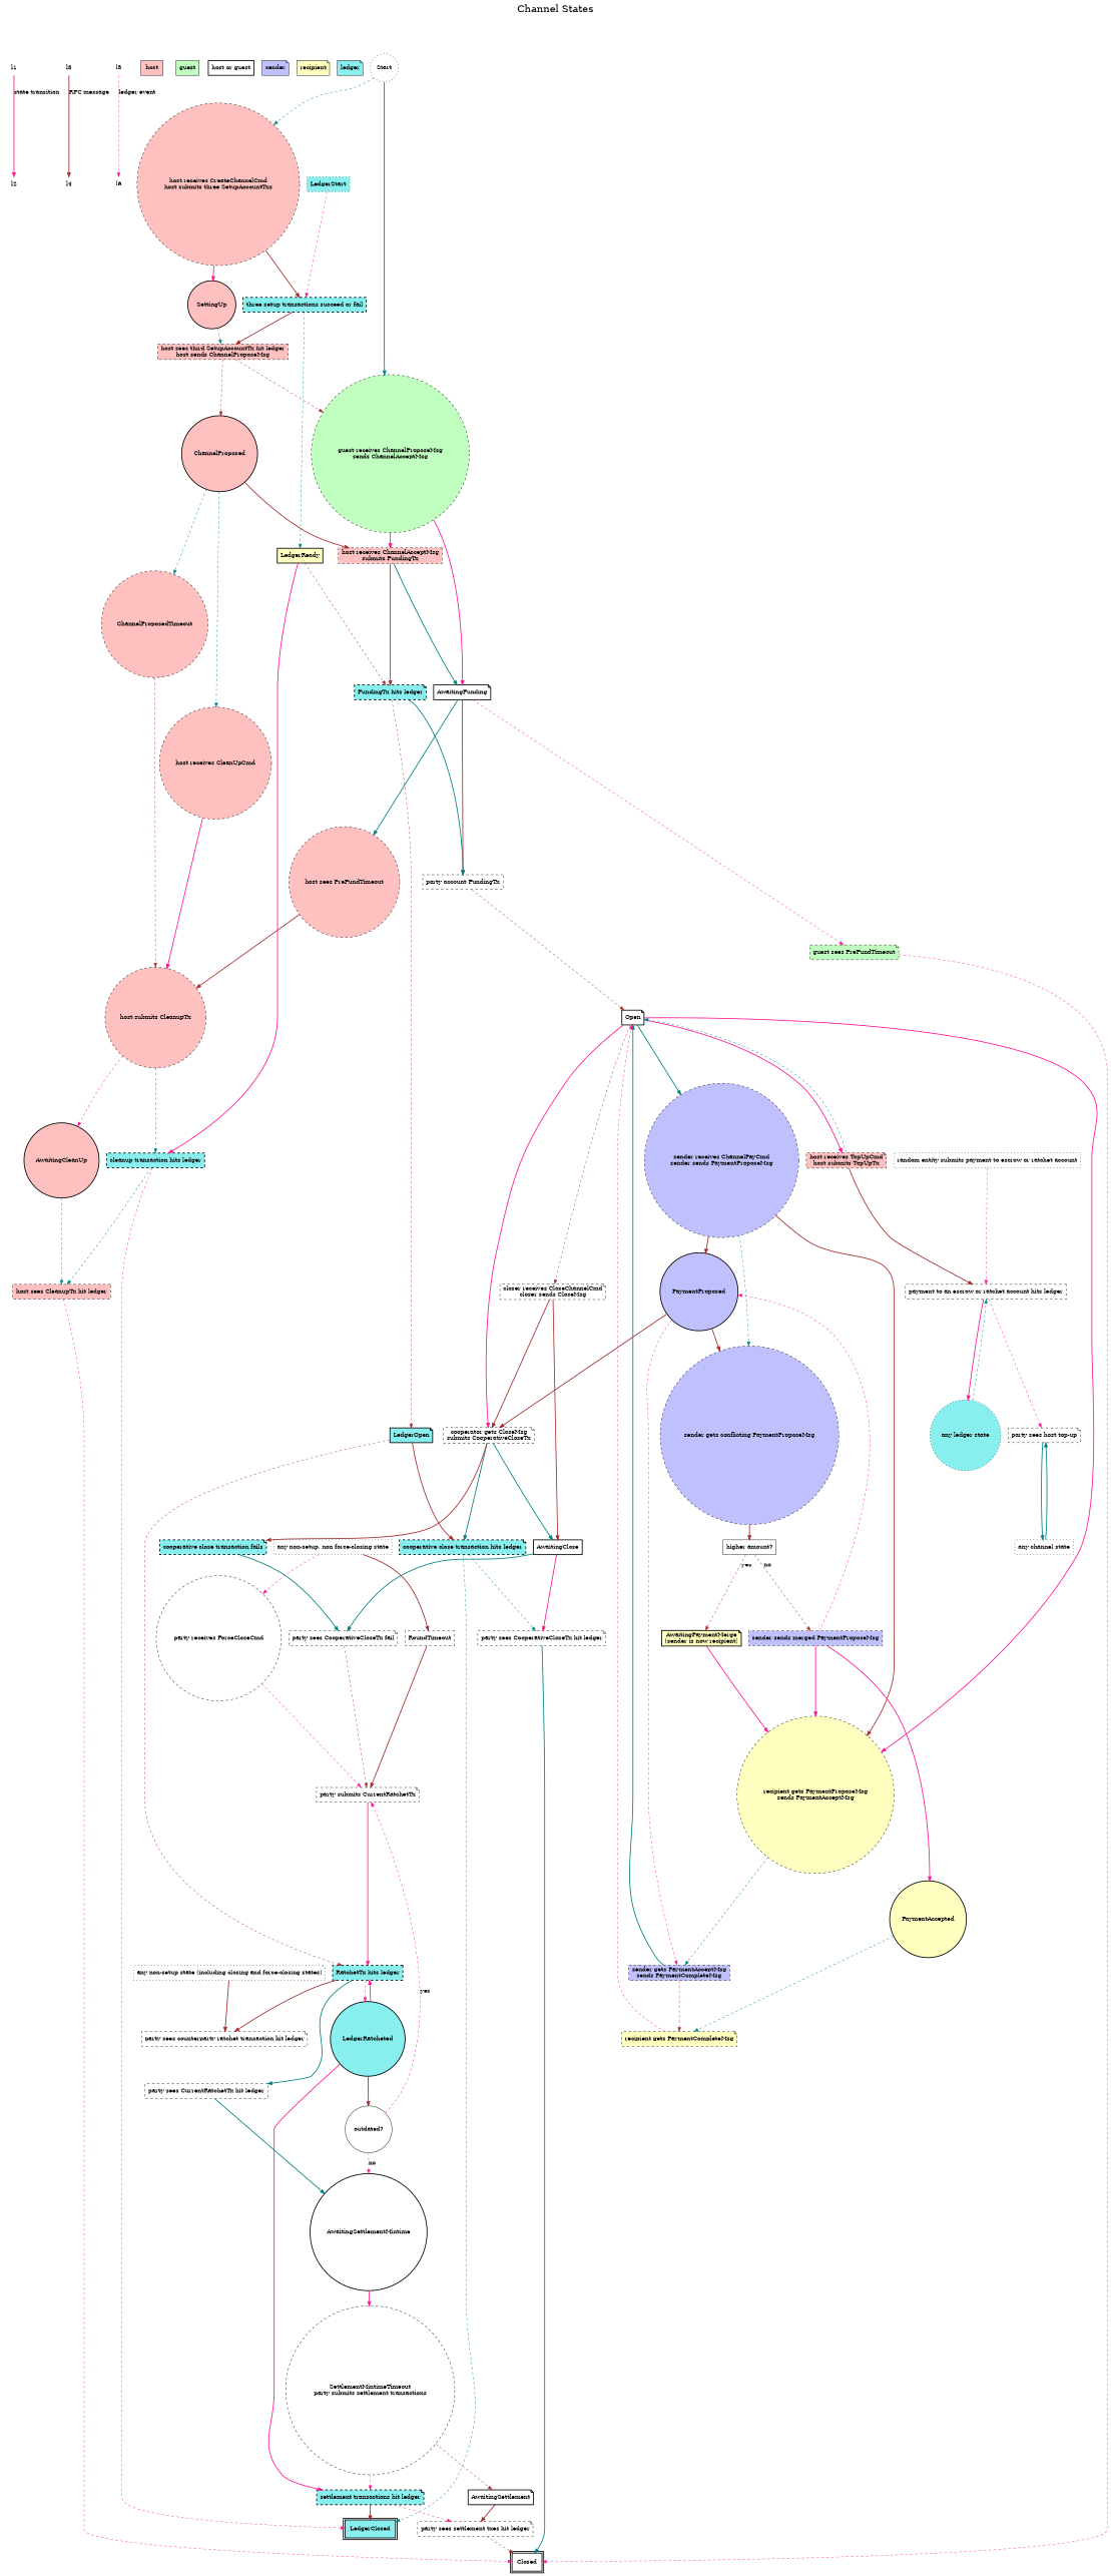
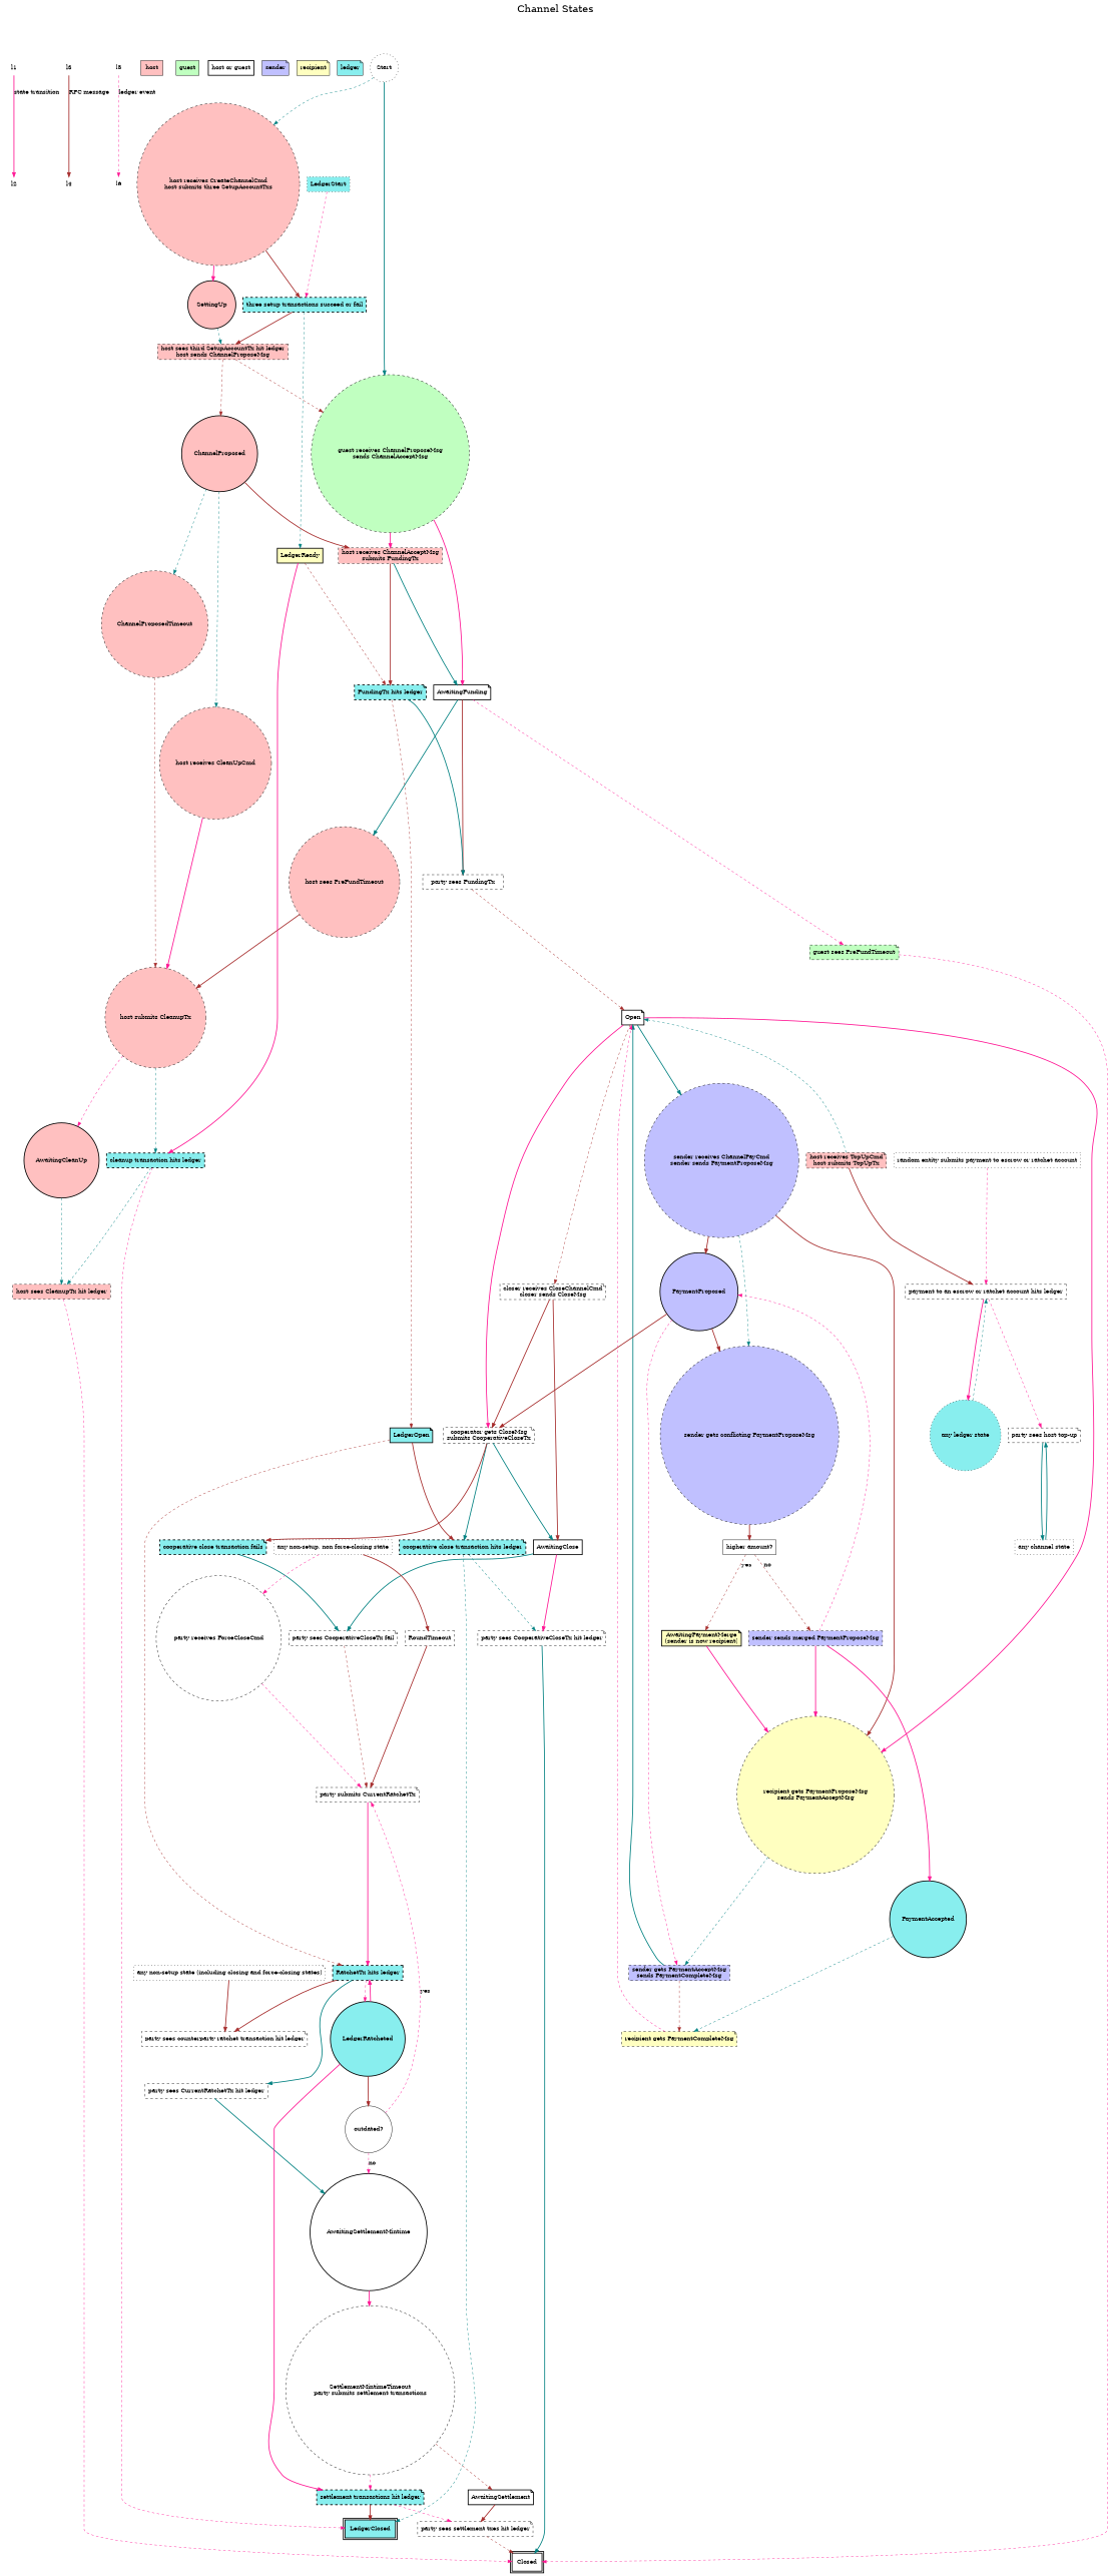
  digraph {
    fontsize=24
    label="Channel States\n\n"
    labelloc=t
    node [shape=box style="dashed,filled"]
    edge [color=brown style=bold]
    l1 [shape=plaintext style=""]
    l2 [shape=plaintext style=""]
    l3 [shape=plaintext style=""]
    l4 [shape=plaintext style=""]
    l5 [shape=plaintext style=""]
    l6 [shape=plaintext style=""]
    n7 [fillcolor="#ffc0c0" label=host style=filled]
    n8 [fillcolor="#c0ffc0" label=guest style=filled]
    n9 [label="host or guest" style=bold]
    n10 [fillcolor="#c0c0ff" label=sender shape=note style=filled]
    n11 [fillcolor="#ffffc0" label=recipient shape=note style=filled]
    n12 [fillcolor="#88eeee" label=ledger shape=note style=filled]
    Start [shape=circle style=dotted]
    n14 [fillcolor="#c0ffc0" label="guest receives ChannelProposeMsg\nsends ChannelAcceptMsg" shape=circle]
    n15 [fillcolor="#ffc0c0" label="host receives CreateChannelCmd\nhost submits three SetupAccountTxs" shape=circle]
    AwaitingFunding [shape=note style=bold]
    n17 [fillcolor="#ffc0c0" label="host receives ChannelAcceptMsg\nsubmits FundingTx"]
    SettingUp [fillcolor="#ffc0c0" shape=circle style="bold, filled"]
    n19 [fillcolor="#88eeee" label="three setup transactions succeed or fail" style="dashed,filled,bold"]
-   n20 [label="party account FundingTx" style=dashed]
+   n20 [label="party sees FundingTx" style=dashed]
    n21 [fillcolor="#c0ffc0" label="guest sees PreFundTimeout" shape=note]
    n22 [fillcolor="#ffc0c0" label="host sees PreFundTimeout" shape=circle]
    Open [shape=note style=bold]
    Closed [peripheries=2 style=bold]
    n25 [fillcolor="#ffc0c0" label="host submits CleanupTx" shape=circle]
    AwaitingPaymentMerge [fillcolor="#ffffc0" label="\N\n(sender is now recipient)" shape=note style="bold,filled"]
    n27 [fillcolor="#ffffc0" label="recipient gets PaymentProposeMsg\nsends PaymentAcceptMsg" shape=circle]
    n28 [fillcolor="#c0c0ff" label="sender gets PaymentAcceptMsg\nsends PaymentCompleteMsg"]
    ChannelProposed [fillcolor="#ffc0c0" shape=circle style="bold,filled"]
    n30 [fillcolor="#ffc0c0" label=ChannelProposedTimeout shape=circle]
    n31 [fillcolor="#ffc0c0" label="host receives CleanUpCmd" shape=circle]
    n32 [fillcolor="#88eeee" label="FundingTx hits ledger" shape=note style="dashed,filled,bold"]
    n33 [fillcolor="#ffc0c0" label="host receives TopUpCmd\nhost submits TopUpTx" shape=note]
    n34 [fillcolor="#c0c0ff" label="sender receives ChannelPayCmd\nsender sends PaymentProposeMsg" shape=circle]
    n35 [label="cooperator gets CloseMsg\nsubmits CooperativeCloseTx" shape=note style=dashed]
    n36 [label="closer receives CloseChannelCmd\ncloser sends CloseMsg" shape=note style=dashed]
    n37 [label="payment to an escrow or ratchet account hits ledger" style=dashed]
    PaymentProposed [fillcolor="#c0c0ff" shape=circle style="bold,filled"]
    n39 [fillcolor="#c0c0ff" label="sender gets conflicting PaymentProposeMsg" shape=circle]
    AwaitingClose [style=bold]
    n41 [fillcolor="#88eeee" label="cooperative close transaction hits ledger" shape=note style="dashed,filled,bold"]
    n42 [fillcolor="#88eeee" label="cooperative close transaction fails" shape=note style="dashed,filled,bold"]
-   PaymentAccepted [fillcolor="#ffffc0" shape=circle style="bold,filled"]
+   PaymentAccepted [fillcolor="#88eeee" shape=circle style="bold,filled"]
    n44 [fillcolor="#ffffc0" label="recipient gets PaymentCompleteMsg" shape=note style="dashed, filled"]
    n45 [label="higher amount?" style=""]
    n46 [fillcolor="#ffc0c0" label="host sees third SetupAccountTx hit ledger\nhost sends ChannelProposeMsg"]
    AwaitingCleanUp [fillcolor="#ffc0c0" shape=circle style="bold,filled"]
    n48 [fillcolor="#ffc0c0" label="host sees CleanupTx hit ledger"]
    LedgerOpen [fillcolor="#88eeee" shape=note style="filled,bold"]
    n50 [fillcolor="#c0c0ff" label="sender sends merged PaymentProposeMsg"]
    n51 [label="party sees host top-up" shape=note style=dashed]
    n52 [fillcolor="#88eeee" label="any ledger state" shape=circle style="filled,dotted"]
    LedgerReady [fillcolor="#ffffc0" style="filled,bold"]
    n54 [fillcolor="#88eeee" label="cleanup transaction hits ledger" style="dashed,filled,bold"]
    LedgerClosed [fillcolor="#88eeee" peripheries=2 style="filled,bold"]
    n56 [label="party sees CooperativeCloseTx hit ledger" shape=note style=dashed]
    n57 [label="party sees CooperativeCloseTx fail" shape=note style=dashed]
    n58 [label="party submits CurrentRatchetTx" shape=note style=dashed]
    n59 [label="any non-setup state (including closing and force-closing states)" shape=note style=dotted]
    n60 [label="party sees counterparty ratchet transaction hit ledger" shape=note style=dashed]
    n61 [label="any non-setup, non force-closing state" style=dotted]
    n62 [label=RoundTimeout style=dashed]
    n63 [label="party receives ForceCloseCmd" shape=circle style=dashed]
    n64 [fillcolor="#88eeee" label="RatchetTx hits ledger" style="dashed,filled,bold"]
    n65 [label="party sees CurrentRatchetTx hit ledger" style=dashed]
    AwaitingSettlementMintime [shape=circle style=bold]
    n67 [label="SettlementMintimeTimeout\nparty submits settlement transactions" shape=circle style=dashed]
    n68 [label="outdated?" shape=circle style=""]
    AwaitingSettlement [shape=note style=bold]
    n70 [fillcolor="#88eeee" label="settlement transactions hit ledger" shape=note style="dashed,filled,bold"]
    n71 [label="party sees settlement txes hit ledger" shape=note style=dashed]
    LedgerRatcheted [fillcolor="#88eeee" shape=circle style="filled,bold"]
    n73 [label="any channel state" style=dotted]
    n74 [label="random entity submits payment to escrow or ratchet account" style=dotted]
    LedgerStart [fillcolor="#88eeee" style="filled,dotted"]
    l1 -> l2 [color=deeppink label="state transition"]
    l3 -> l4 [label="RPC message"]
    l5 -> l6 [color=deeppink label="ledger event" style=dashed]
    Start -> n14 [color=teal]
    Start -> n15 [color=teal style=dashed]
    n14 -> AwaitingFunding [color=deeppink]
    n14 -> n17 [color=deeppink]
    n15 -> SettingUp [color=deeppink]
    n15 -> n19
    AwaitingFunding -> n20
    AwaitingFunding -> n21 [color=deeppink style=dashed]
    AwaitingFunding -> n22 [color=teal]
    n17 -> AwaitingFunding [color=teal]
    n17 -> n32
    SettingUp -> n46 [color=teal style=dashed]
    n19 -> n46
    n19 -> LedgerReady [color=teal style=dashed]
    n20 -> Open [style=dashed]
    n21 -> Closed [color=deeppink style=dashed]
    n22 -> n25
    Open -> n27 [color=deeppink]
-   Open -> n33 [color=deeppink]
    Open -> n34 [color=teal]
    Open -> n35 [color=deeppink]
    Open -> n36 [style=dashed]
    n25 -> AwaitingCleanUp [color=deeppink style=dashed]
    n25 -> n54 [color=teal style=dashed]
    AwaitingPaymentMerge -> n27 [color=deeppink]
    n27 -> n28 [color=teal style=dashed]
    n28 -> Open [color=teal]
    n28 -> n44 [style=dashed]
    ChannelProposed -> n17
    ChannelProposed -> n30 [color=teal style=dashed]
    ChannelProposed -> n31 [color=teal style=dashed]
    n30 -> n25 [style=dashed]
    n31 -> n25 [color=deeppink]
    n32 -> n20 [color=teal]
    n32 -> LedgerOpen [style=dashed]
    n33 -> Open [color=teal style=dashed]
    n33 -> n37
    n34 -> n27
    n34 -> PaymentProposed
    n34 -> n39 [color=teal style=dashed]
    n35 -> AwaitingClose [color=teal]
    n35 -> n41 [color=teal]
    n35 -> n42
    n36 -> n35
    n36 -> AwaitingClose
    n37 -> n51 [color=deeppink style=dashed]
    n37 -> n52 [color=deeppink]
    PaymentProposed -> n28 [color=deeppink style=dashed]
    PaymentProposed -> n35
    PaymentProposed -> n39
    n39 -> n45
    AwaitingClose -> n56 [color=deeppink]
    AwaitingClose -> n57 [color=teal]
    n41 -> LedgerClosed [color=teal style=dashed]
    n41 -> n56 [color=teal style=dashed]
    n42 -> n57 [color=teal]
    PaymentAccepted -> n44 [color=teal style=dashed]
    n44 -> Open [color=deeppink style=dashed]
    n45 -> AwaitingPaymentMerge [label=yes style=dashed]
    n45 -> n50 [label=no style=dashed]
    n46 -> n14 [style=dashed]
    n46 -> ChannelProposed [style=dashed]
    AwaitingCleanUp -> n48 [color=teal style=dashed]
    n48 -> Closed [color=deeppink style=dashed]
    LedgerOpen -> n41
    LedgerOpen -> n64 [style=dashed]
    n50 -> n27 [color=deeppink]
    n50 -> PaymentProposed [color=deeppink style=dashed]
    n50 -> PaymentAccepted [color=deeppink]
    n51 -> n73 [color=teal]
    n52 -> n37 [color=teal style=dashed]
    LedgerReady -> n32 [style=dashed]
    LedgerReady -> n54 [color=deeppink]
    n54 -> n48 [color=teal style=dashed]
    n54 -> LedgerClosed [color=deeppink style=dashed]
    n56 -> Closed [color=teal]
    n57 -> n58 [style=dashed]
    n58 -> n64 [color=deeppink]
    n59 -> n60
    n61 -> n62
    n61 -> n63 [color=deeppink style=dashed]
    n62 -> n58
    n63 -> n58 [color=deeppink style=dashed]
    n64 -> n60
    n64 -> n65 [color=teal]
    n64 -> LedgerRatcheted [color=deeppink style=dashed]
    n65 -> AwaitingSettlementMintime [color=teal]
    AwaitingSettlementMintime -> n67 [color=deeppink]
    n67 -> AwaitingSettlement [style=dashed]
    n67 -> n70 [color=deeppink style=dashed]
    n68 -> n58 [color=deeppink label=yes style=dashed]
    n68 -> AwaitingSettlementMintime [color=deeppink label=no style=dashed]
    AwaitingSettlement -> n71
    n70 -> LedgerClosed
    n70 -> n71 [color=deeppink style=dashed]
    n71 -> Closed [style=dashed]
    LedgerRatcheted -> n64 [color=deeppink]
    LedgerRatcheted -> n68
    LedgerRatcheted -> n70 [color=deeppink]
    n73 -> n51 [color=teal]
    n74 -> n37 [color=deeppink style=dashed]
    LedgerStart -> n19 [color=deeppink style=dashed]
  }
